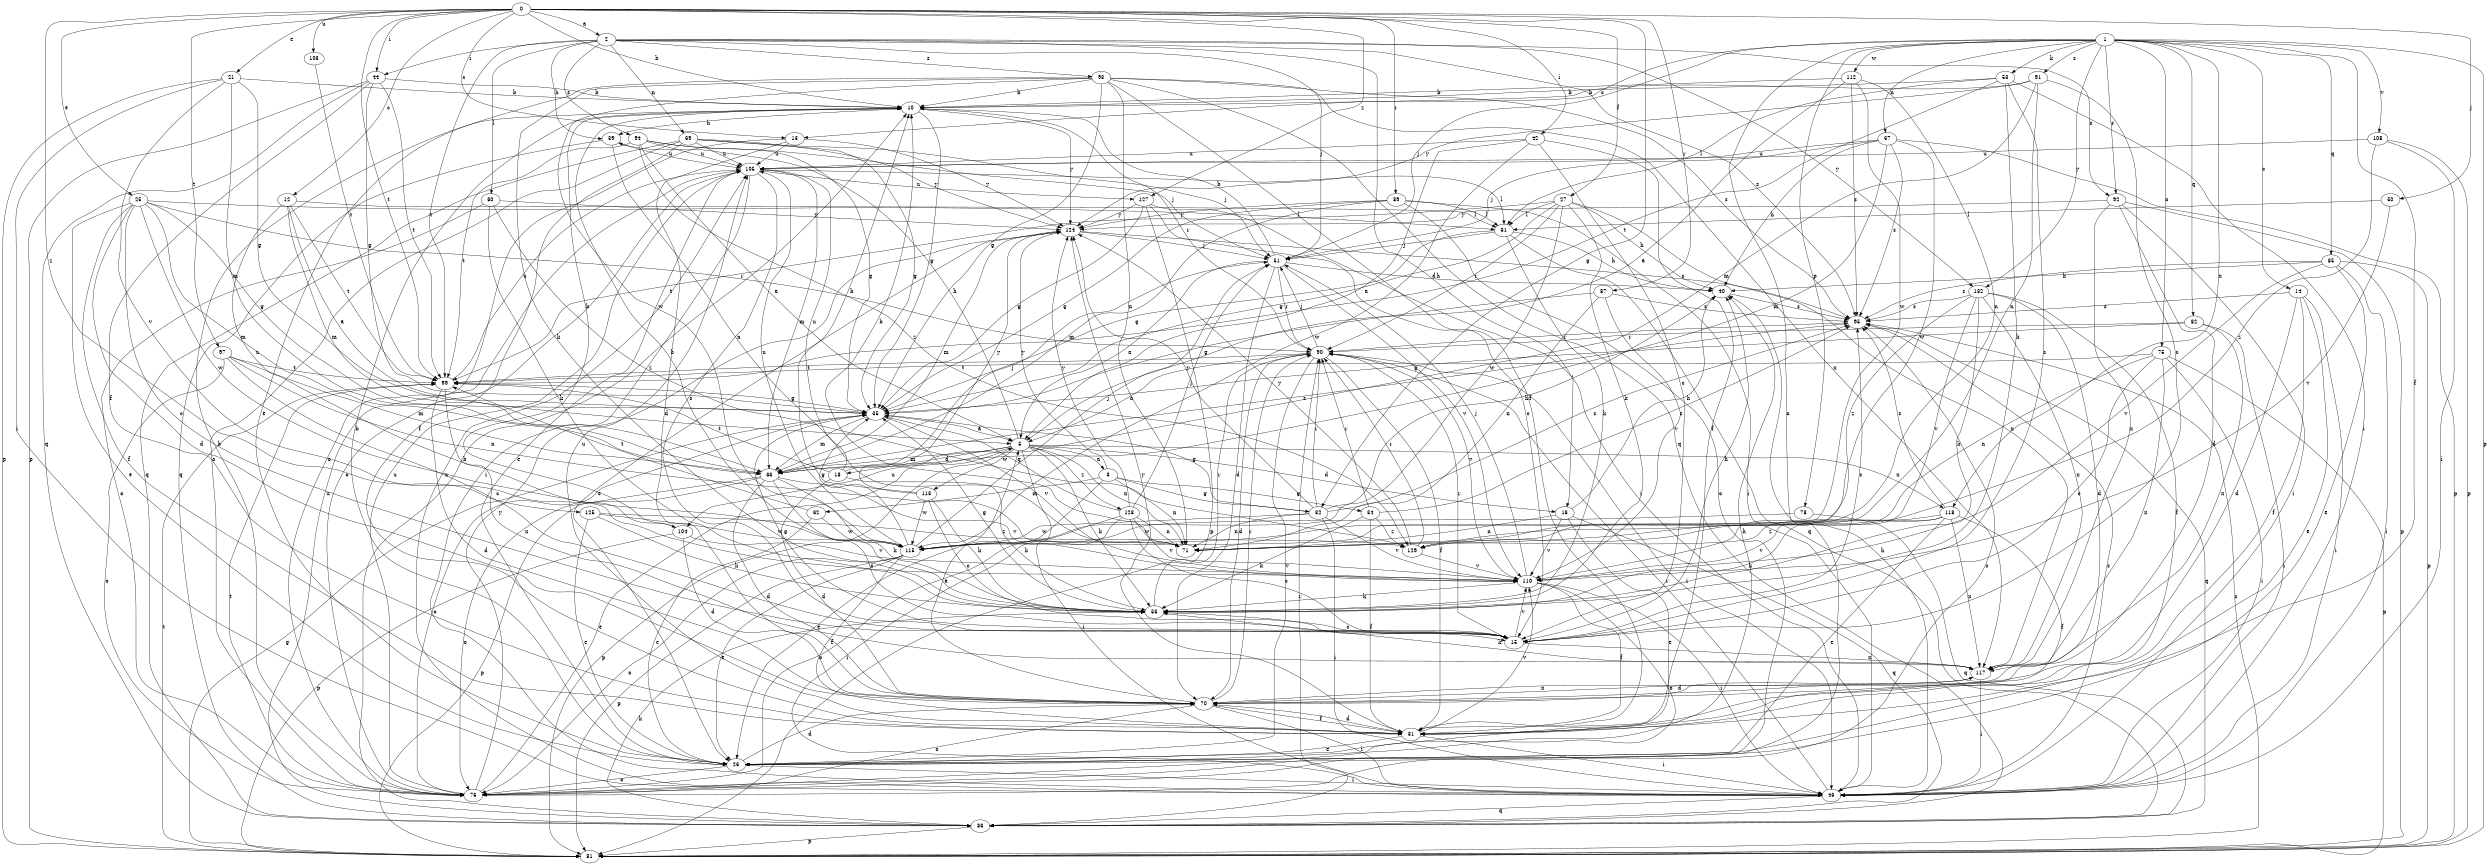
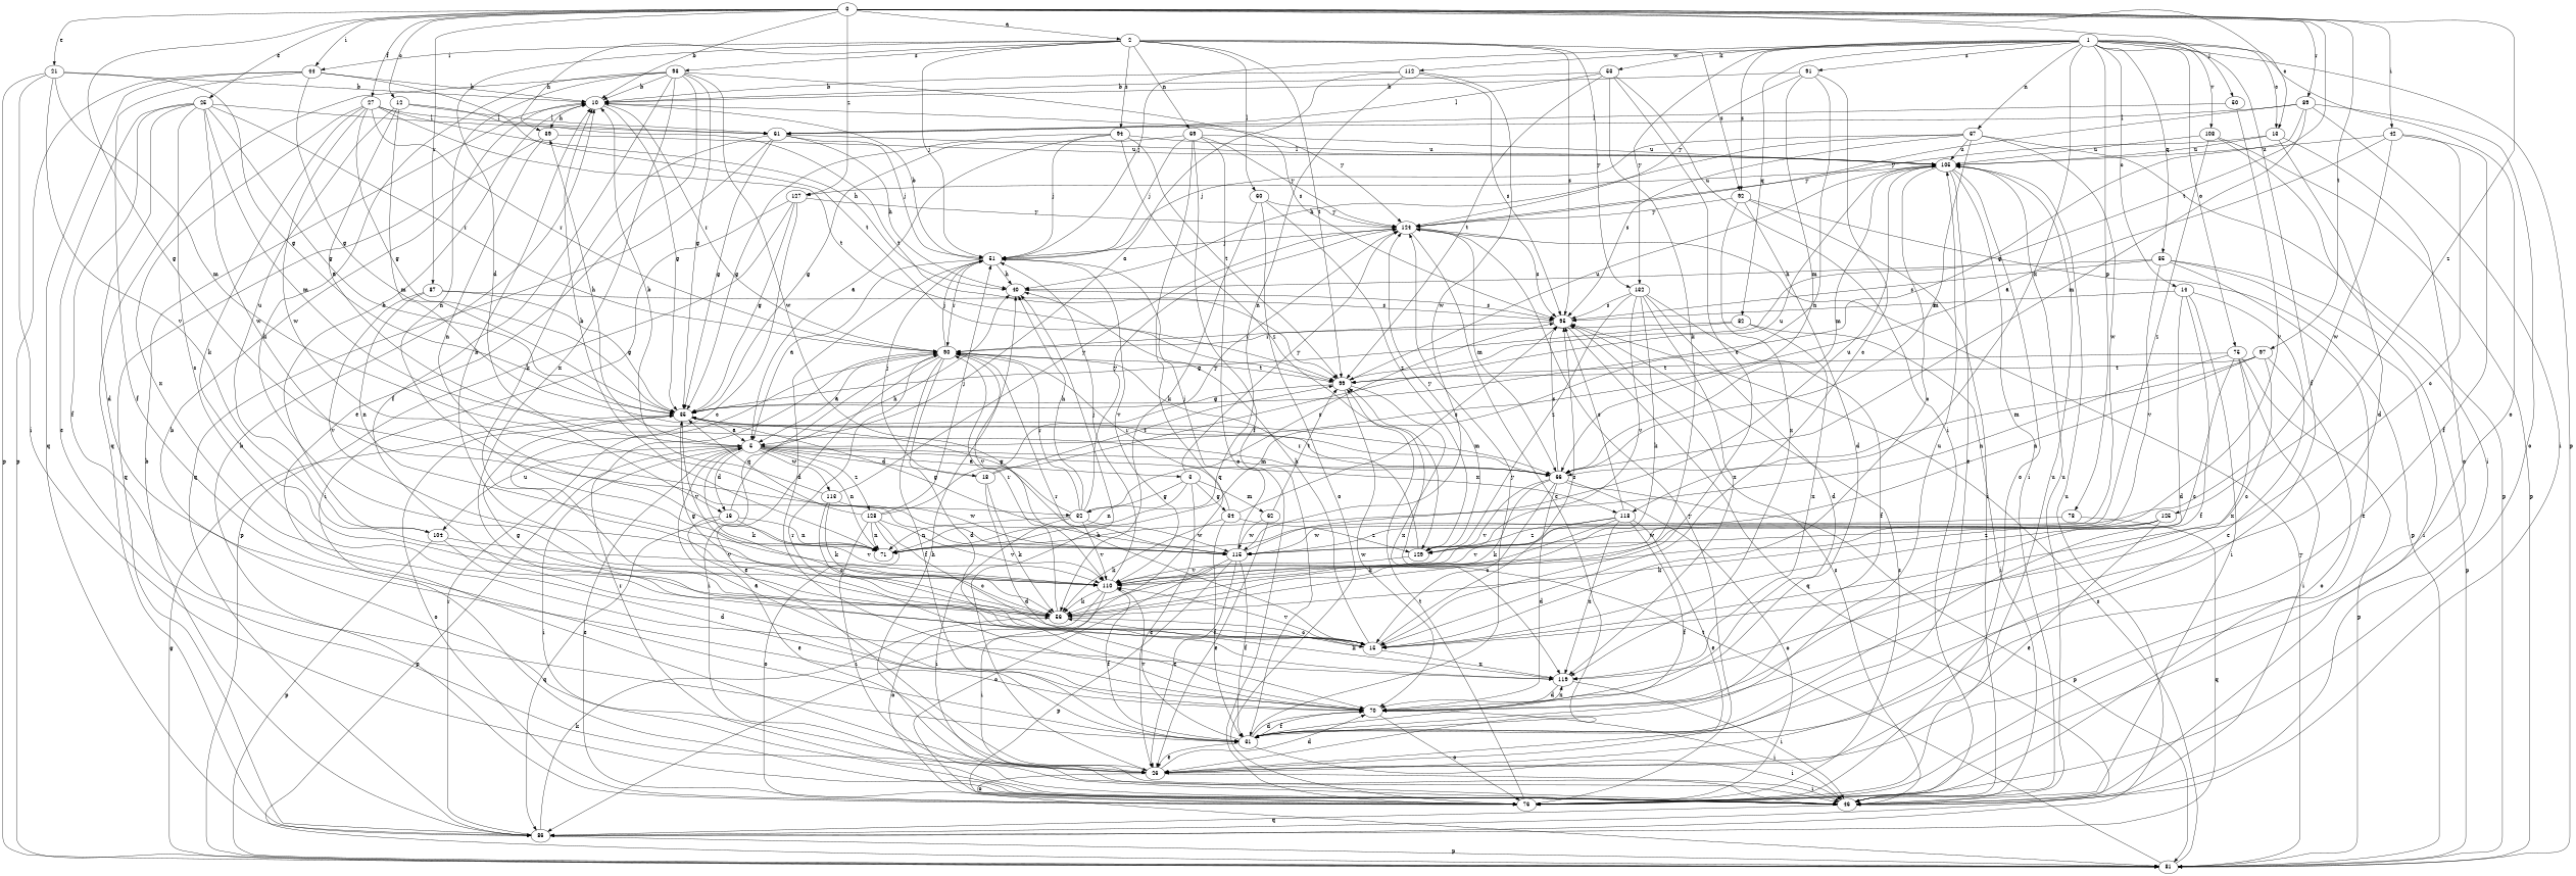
  strict digraph {
    0
    2
    10
    12
    13
    21
    25
    27
    32
    42
    44
    50
    87
    89
    97
    99
-   103
    125
    127
    51
    92
    n22 [label=132]
    16
    39
    60
    69
    93
    94
    95
    124
    35
    90
    5
    66
    104
    61
    76
    n38 [label=70]
    105
    81
    46
    110
    31
    26
    15
    115
    56
    40
-   119 [label=117]
+   119
    71
    86
    129
    1
    14
    53
    67
    75
    78
    82
    85
    91
    108
    112
    118
    3
    34
    62
    18
    113
    128
    0 -> 2 [label=a]
    0 -> 10 [label=b]
    0 -> 12 [label=c]
    0 -> 13 [label=c]
    0 -> 21 [label=e]
    0 -> 25 [label=e]
    0 -> 27 [label=f]
    0 -> 32 [label=g]
    0 -> 42 [label=i]
    0 -> 44 [label=i]
    0 -> 50 [label=j]
    0 -> 87 [label=r]
    0 -> 89 [label=r]
    0 -> 97 [label=t]
    0 -> 99 [label=t]
-   0 -> 103 [label=u]
    0 -> 125 [label=z]
    0 -> 127 [label=z]
    2 -> 44 [label=i]
    2 -> 99 [label=t]
    2 -> 51 [label=j]
    2 -> 92 [label=s]
    2 -> n22 [label=y]
    2 -> 16 [label=d]
    2 -> 39 [label=h]
    2 -> 60 [label=l]
    2 -> 69 [label=n]
    2 -> 93 [label=s]
    2 -> 94 [label=s]
    2 -> 95 [label=s]
    10 -> 39 [label=h]
    10 -> 124 [label=y]
    10 -> 35 [label=g]
    10 -> 90 [label=r]
    12 -> 99 [label=t]
    12 -> 5 [label=a]
    12 -> 66 [label=m]
    12 -> 104 [label=u]
    12 -> 61 [label=l]
    13 -> 124 [label=y]
    13 -> 76 [label=o]
    13 -> n38 [label=d]
    13 -> 105 [label=u]
    21 -> 10 [label=b]
    21 -> 35 [label=g]
    21 -> 66 [label=m]
    21 -> 81 [label=p]
    21 -> 46 [label=i]
    21 -> 110 [label=v]
    25 -> 35 [label=g]
    25 -> 90 [label=r]
    25 -> 66 [label=m]
    25 -> 61 [label=l]
    25 -> n38 [label=d]
    25 -> 31 [label=f]
    25 -> 26 [label=e]
    25 -> 15 [label=c]
    25 -> 115 [label=w]
    27 -> 99 [label=t]
    27 -> 35 [label=g]
    27 -> 90 [label=r]
    27 -> 61 [label=l]
    27 -> 115 [label=w]
    27 -> 56 [label=k]
    27 -> 40 [label=h]
    27 -> 119 [label=x]
    32 -> 95 [label=s]
    32 -> 124 [label=y]
    32 -> 35 [label=g]
    32 -> 90 [label=r]
    32 -> 46 [label=i]
    32 -> 110 [label=v]
    32 -> 115 [label=w]
    32 -> 40 [label=h]
    32 -> 71 [label=n]
    42 -> 5 [label=a]
    42 -> 105 [label=u]
    42 -> 31 [label=f]
    42 -> 15 [label=c]
    42 -> 115 [label=w]
    44 -> 10 [label=b]
    44 -> 99 [label=t]
    44 -> 35 [label=g]
    44 -> 81 [label=p]
    44 -> 31 [label=f]
    44 -> 86 [label=q]
    50 -> 61 [label=l]
    50 -> 110 [label=v]
    87 -> 95 [label=s]
    87 -> 35 [label=g]
    87 -> 110 [label=v]
    87 -> 71 [label=n]
    89 -> 124 [label=y]
    89 -> 35 [label=g]
    89 -> 66 [label=m]
    89 -> 61 [label=l]
    89 -> 76 [label=o]
    89 -> 46 [label=i]
    97 -> 99 [label=t]
    97 -> 66 [label=m]
    97 -> 76 [label=o]
    97 -> 15 [label=c]
    97 -> 71 [label=n]
    99 -> 35 [label=g]
-   99 -> n38 [label=d]
+   99 -> n38 [label=w]
    99 -> 105 [label=u]
    99 -> 119 [label=x]
-   103 -> 99 [label=t]
    125 -> 26 [label=e]
    125 -> 115 [label=w]
    125 -> 56 [label=k]
    125 -> 129 [label=z]
    127 -> 124 [label=y]
    127 -> 35 [label=g]
    127 -> 81 [label=p]
    127 -> 46 [label=i]
    127 -> 15 [label=c]
    51 -> 10 [label=b]
    51 -> 90 [label=r]
    51 -> 5 [label=a]
    51 -> n38 [label=d]
    51 -> 110 [label=v]
    51 -> 40 [label=h]
    92 -> 124 [label=y]
    92 -> n38 [label=d]
    92 -> 81 [label=p]
    92 -> 46 [label=i]
    92 -> 119 [label=x]
    n22 -> 95 [label=s]
    n22 -> n38 [label=d]
    n22 -> 110 [label=v]
    n22 -> 31 [label=f]
    n22 -> 56 [label=k]
    n22 -> 119 [label=x]
    n22 -> 129 [label=z]
    16 -> 110 [label=v]
    16 -> 26 [label=e]
    16 -> 40 [label=h]
    16 -> 71 [label=n]
    16 -> 86 [label=q]
    39 -> 105 [label=u]
    39 -> 71 [label=n]
    39 -> 86 [label=q]
    60 -> 124 [label=y]
    60 -> 76 [label=o]
    60 -> 56 [label=k]
    60 -> 129 [label=z]
    69 -> 51 [label=j]
    69 -> 124 [label=y]
    69 -> 35 [label=g]
    69 -> 76 [label=o]
    69 -> 105 [label=u]
    69 -> 31 [label=f]
    69 -> 86 [label=q]
    93 -> 10 [label=b]
    93 -> 95 [label=s]
    93 -> 35 [label=g]
    93 -> 31 [label=f]
    93 -> 26 [label=e]
    93 -> 115 [label=w]
    93 -> 56 [label=k]
    93 -> 119 [label=x]
    93 -> 71 [label=n]
    93 -> 86 [label=q]
    94 -> 99 [label=t]
    94 -> 51 [label=j]
    94 -> 35 [label=g]
    94 -> 5 [label=a]
    94 -> 105 [label=u]
    94 -> 129 [label=z]
    95 -> 90 [label=r]
    95 -> 86 [label=q]
    124 -> 51 [label=j]
    124 -> 95 [label=s]
    124 -> 66 [label=m]
    124 -> 26 [label=e]
    35 -> 5 [label=a]
    35 -> 66 [label=m]
    35 -> 76 [label=o]
    35 -> 110 [label=v]
    90 -> 99 [label=t]
    90 -> 51 [label=j]
    90 -> 5 [label=a]
    90 -> n38 [label=d]
    90 -> 46 [label=i]
    90 -> 110 [label=v]
    90 -> 31 [label=f]
-   90 -> 26 [label=v]
+   90 -> 26 [label=e]
    5 -> 16 [label=d]
    5 -> 39 [label=h]
    5 -> 66 [label=m]
    5 -> 104 [label=u]
    5 -> 81 [label=p]
    5 -> 46 [label=i]
    5 -> 56 [label=k]
    5 -> 71 [label=n]
    5 -> 118 [label=x]
    5 -> 3 [label=a]
    5 -> 18 [label=d]
    5 -> 113 [label=w]
    5 -> 128 [label=z]
    66 -> 95 [label=s]
    66 -> 76 [label=o]
    66 -> n38 [label=d]
    66 -> 81 [label=p]
    66 -> 110 [label=v]
    66 -> 15 [label=c]
    66 -> 56 [label=k]
    104 -> 10 [label=b]
    104 -> n38 [label=d]
    104 -> 81 [label=p]
    104 -> 110 [label=v]
    61 -> 51 [label=j]
    61 -> 35 [label=g]
    61 -> 56 [label=k]
    61 -> 40 [label=h]
    61 -> 86 [label=q]
    76 -> 10 [label=b]
    76 -> 99 [label=t]
    76 -> 95 [label=s]
    76 -> 124 [label=y]
    76 -> 5 [label=e]
    76 -> 105 [label=u]
    n38 -> 90 [label=r]
    n38 -> 5 [label=a]
    n38 -> 76 [label=o]
    n38 -> 46 [label=i]
    n38 -> 31 [label=f]
    n38 -> 119 [label=x]
    105 -> 127 [label=u]
    105 -> 66 [label=m]
-   105 -> 61 [label=l]
+   61 -> 105 [label=l]
    105 -> 76 [label=o]
    105 -> 46 [label=i]
    105 -> 26 [label=e]
    105 -> 15 [label=c]
    81 -> 99 [label=t]
    81 -> 95 [label=s]
+   81 -> 124 [label=y]
    81 -> 35 [label=g]
    46 -> 95 [label=s]
    46 -> 90 [label=r]
    46 -> 105 [label=u]
    46 -> 40 [label=h]
    46 -> 86 [label=q]
    110 -> 51 [label=j]
    110 -> 76 [label=o]
    110 -> 46 [label=i]
    110 -> 31 [label=f]
    110 -> 56 [label=k]
    31 -> 124 [label=y]
    31 -> n38 [label=d]
    31 -> 105 [label=u]
    31 -> 46 [label=i]
    31 -> 110 [label=v]
    31 -> 26 [label=e]
    26 -> 10 [label=b]
    26 -> 76 [label=o]
    26 -> n38 [label=d]
    26 -> 46 [label=i]
    26 -> 40 [label=h]
    15 -> 95 [label=s]
    15 -> 35 [label=g]
    15 -> 90 [label=r]
    15 -> 110 [label=v]
    15 -> 40 [label=h]
    15 -> 119 [label=x]
    115 -> 51 [label=j]
    115 -> 35 [label=g]
    115 -> 76 [label=o]
    115 -> 105 [label=u]
    115 -> 81 [label=p]
    115 -> 31 [label=f]
    115 -> 26 [label=e]
    56 -> 10 [label=b]
    56 -> 35 [label=g]
    56 -> 90 [label=r]
    56 -> 15 [label=c]
    40 -> 95 [label=s]
    119 -> n38 [label=d]
    119 -> 46 [label=i]
    119 -> 56 [label=k]
    71 -> 10 [label=b]
    86 -> 10 [label=b]
    86 -> 90 [label=r]
    86 -> 105 [label=u]
    86 -> 81 [label=p]
    86 -> 56 [label=k]
    129 -> 124 [label=y]
    129 -> 90 [label=r]
    129 -> 110 [label=v]
    1 -> 13 [label=c]
    1 -> 51 [label=j]
    1 -> 92 [label=s]
    1 -> n22 [label=y]
    1 -> 76 [label=o]
    1 -> 81 [label=p]
    1 -> 31 [label=f]
    1 -> 14 [label=c]
    1 -> 53 [label=k]
    1 -> 67 [label=n]
    1 -> 75 [label=o]
    1 -> 78 [label=p]
    1 -> 82 [label=q]
    1 -> 85 [label=q]
    1 -> 91 [label=s]
    1 -> 108 [label=v]
    1 -> 112 [label=w]
    1 -> 118 [label=x]
    14 -> 95 [label=s]
    14 -> n38 [label=d]
    14 -> 46 [label=i]
    14 -> 31 [label=f]
    14 -> 26 [label=e]
    53 -> 10 [label=b]
    53 -> 99 [label=t]
    53 -> 61 [label=l]
    53 -> 46 [label=i]
    53 -> 15 [label=c]
    53 -> 56 [label=k]
    67 -> 51 [label=j]
    67 -> 95 [label=s]
    67 -> 66 [label=m]
    67 -> 105 [label=u]
    67 -> 81 [label=p]
    67 -> 115 [label=w]
    67 -> 40 [label=h]
    75 -> 99 [label=t]
    75 -> 81 [label=p]
    75 -> 46 [label=i]
    75 -> 15 [label=c]
    75 -> 119 [label=x]
    75 -> 71 [label=n]
    78 -> 115 [label=w]
    78 -> 86 [label=q]
    82 -> 35 [label=g]
    82 -> 90 [label=r]
    82 -> 46 [label=i]
    82 -> 119 [label=x]
    85 -> 95 [label=s]
    85 -> 81 [label=p]
    85 -> 46 [label=i]
    85 -> 110 [label=v]
    85 -> 26 [label=e]
    85 -> 40 [label=h]
    91 -> 10 [label=b]
    91 -> 124 [label=y]
    91 -> 66 [label=m]
    91 -> 15 [label=c]
    91 -> 71 [label=n]
    108 -> 105 [label=u]
    108 -> 81 [label=p]
    108 -> 46 [label=i]
    108 -> 129 [label=z]
    112 -> 10 [label=b]
    112 -> 95 [label=s]
    112 -> 5 [label=a]
    112 -> 115 [label=w]
    112 -> 71 [label=n]
    118 -> 95 [label=s]
    118 -> 110 [label=v]
    118 -> 31 [label=f]
    118 -> 26 [label=e]
    118 -> 56 [label=k]
    118 -> 119 [label=x]
    118 -> 129 [label=z]
    3 -> 32 [label=g]
    3 -> 124 [label=y]
    3 -> 26 [label=e]
    3 -> 71 [label=n]
    3 -> 34 [label=g]
    3 -> 62 [label=m]
    34 -> 95 [label=s]
    34 -> 90 [label=r]
    34 -> 31 [label=f]
    34 -> 56 [label=k]
    34 -> 129 [label=z]
    62 -> 99 [label=t]
    62 -> 26 [label=e]
    62 -> 115 [label=w]
    18 -> 99 [label=t]
    18 -> 51 [label=j]
    18 -> n38 [label=d]
    18 -> 105 [label=u]
    18 -> 56 [label=k]
    113 -> 10 [label=b]
    113 -> 124 [label=y]
    113 -> 15 [label=c]
    113 -> 115 [label=w]
    113 -> 56 [label=k]
    128 -> 51 [label=j]
    128 -> 124 [label=y]
    128 -> 35 [label=q]
    128 -> 76 [label=o]
    128 -> 46 [label=i]
    128 -> 110 [label=v]
    128 -> 15 [label=c]
    128 -> 71 [label=n]
  }
